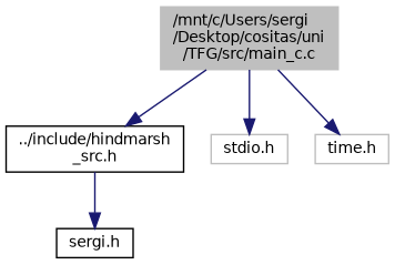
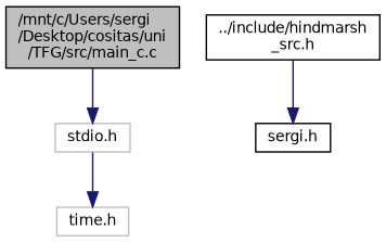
  digraph {
    node [color=black fillcolor=white fontname=Helvetica fontsize=10 shape=record style=filled]
    edge [color=midnightblue fontname=Helvetica fontsize=10 labelfontname=Helvetica labelfontsize=10 style=solid]
-   n1 [color=grey75 fillcolor=grey75 fontcolor=black height=0.2 label="/mnt/c/Users/sergi\l/Desktop/cositas/uni\l/TFG/src/main_c.c" width=0.4]
+   n1 [fillcolor=grey75 fontcolor=black height=0.2 label="/mnt/c/Users/sergi\l/Desktop/cositas/uni\l/TFG/src/main_c.c" width=0.4]
    n2 [height=0.2 label="../include/hindmarsh\l_src.h" width=0.4]
    n3 [color=grey75 height=0.2 label="stdio.h" width=0.4]
    n4 [color=grey75 height=0.2 label="time.h" width=0.4]
    n5 [height=0.2 label="sergi.h" width=0.4]
-   n1 -> n2
    n1 -> n3
-   n1 -> n4
+   n3 -> n4
    n2 -> n5
  }
